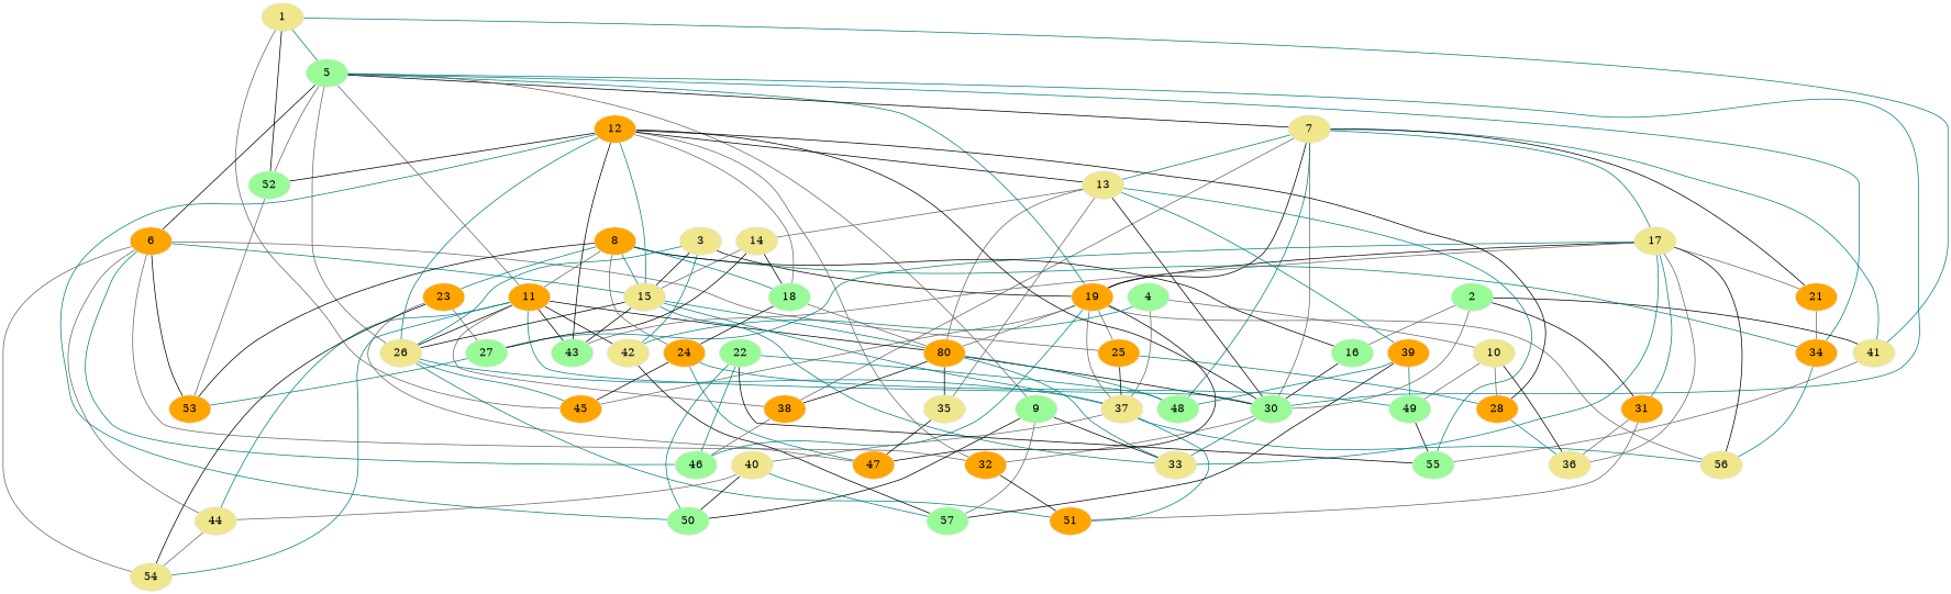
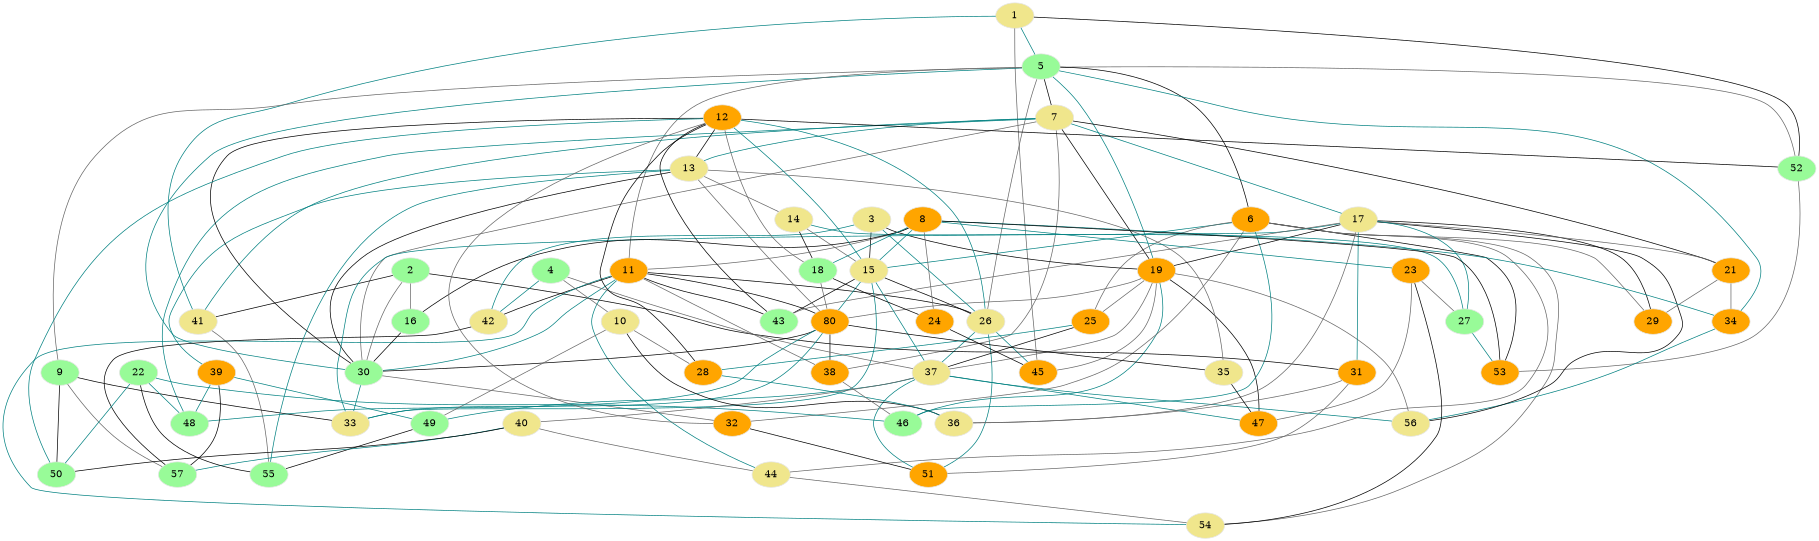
  graph {
    node [color=gray90 fillcolor=orange style=filled]
    edge [color=teal weight=1.0]
    1 [fillcolor=khaki]
    5 [fillcolor=palegreen]
    41 [fillcolor=khaki]
    45
    52 [fillcolor=palegreen]
    30 [fillcolor=palegreen]
    19
    26 [fillcolor=khaki]
    6
    7 [fillcolor=khaki]
    9 [fillcolor=palegreen]
    11
    34
    55 [fillcolor=palegreen]
    53
    2 [fillcolor=palegreen]
    16 [fillcolor=palegreen]
    31
    32
    33 [fillcolor=khaki]
    36 [fillcolor=khaki]
    51
    3 [fillcolor=khaki]
    15 [fillcolor=khaki]
    42 [fillcolor=khaki]
    37 [fillcolor=khaki]
    n27 [label=80]
    43 [fillcolor=palegreen]
    25
    46 [fillcolor=palegreen]
    56 [fillcolor=khaki]
    47
    57 [fillcolor=palegreen]
    4 [fillcolor=palegreen]
    10 [fillcolor=khaki]
    28
    49 [fillcolor=palegreen]
    40 [fillcolor=khaki]
+   29
    44 [fillcolor=khaki]
    54 [fillcolor=khaki]
    13 [fillcolor=khaki]
    17 [fillcolor=khaki]
    21
    38
    48 [fillcolor=palegreen]
    50 [fillcolor=palegreen]
    14 [fillcolor=khaki]
    35 [fillcolor=khaki]
    39
    27 [fillcolor=palegreen]
    8
    18 [fillcolor=palegreen]
    23
    24
    12
    22 [fillcolor=palegreen]
    1 -- 5
    1 -- 41
    1 -- 45 [color=gray40]
    1 -- 52 [color=black]
    5 -- 52 [color=gray40]
    5 -- 30
    5 -- 19
    5 -- 26 [color=gray40 weight=2.0]
    5 -- 6 [color=black weight=2.0]
    5 -- 7 [color=black]
    5 -- 9 [color=gray40]
    5 -- 11 [color=gray40]
    5 -- 34
    41 -- 55 [color=gray40]
    52 -- 53 [color=gray40]
    30 -- 32 [color=gray40]
    30 -- 33
    19 -- 45 [color=gray40]
    19 -- 37 [color=gray40 weight=2.0]
    19 -- n27 [color=gray40]
    19 -- 25 [color=gray40]
    19 -- 46
    19 -- 56 [color=gray40]
    19 -- 47 [color=black]
    26 -- 45
    26 -- 51
    26 -- 37
    6 -- 53 [color=black]
    6 -- 32 [color=gray40]
    6 -- 15
    6 -- 25 [color=gray40]
    6 -- 46
+   6 -- 29 [color=gray40]
    6 -- 44 [color=gray40]
    6 -- 54 [color=gray40]
    7 -- 41
    7 -- 30 [color=gray40 weight=2.0]
    7 -- 19 [color=black]
    7 -- 13
    7 -- 17
    7 -- 21 [color=black]
    7 -- 38 [color=gray40]
    7 -- 48
    9 -- 33 [color=black]
    9 -- 57 [color=gray40]
    9 -- 50 [color=black]
    11 -- 30
    11 -- 26 [color=black]
    11 -- 42 [color=black]
    11 -- n27 [color=black]
    11 -- 43 [color=black]
    11 -- 44
    11 -- 54
    11 -- 38 [color=gray40]
    34 -- 56
    2 -- 41 [color=black]
    2 -- 30 [color=gray40]
    2 -- 16 [color=gray40]
    2 -- 31 [color=black]
    16 -- 30 [color=black weight=2.0]
    31 -- 36 [color=gray40]
    31 -- 51 [color=gray40]
    32 -- 51 [color=black]
    3 -- 19 [color=black]
    3 -- 26
    3 -- 15 [color=black]
    3 -- 42
    15 -- 26 [color=black weight=2.0]
    15 -- 33
    15 -- 37
    15 -- n27 [weight=2.0]
    15 -- 43 [color=black]
    42 -- 57 [color=black]
    37 -- 51
    37 -- 56
-   24 -- 47
-   24 -- 49
+   37 -- 47
+   37 -- 49
    37 -- 40 [color=gray40]
    n27 -- 30 [color=black]
    n27 -- 33
    n27 -- 38 [color=black]
    n27 -- 48
    n27 -- 35 [color=black weight=2.0]
    25 -- 37 [color=black]
    25 -- 28
    4 -- 42
    4 -- 37 [color=gray40 weight=2.0]
    4 -- 10 [color=gray40]
    10 -- 36 [color=black]
    10 -- 28 [color=gray40]
    10 -- 49 [color=gray40]
    28 -- 36
    49 -- 55 [color=black]
    40 -- 57
    40 -- 44 [color=gray40]
    40 -- 50 [color=black]
    44 -- 54 [color=gray40]
    13 -- 30 [color=black]
    13 -- 55
    13 -- n27 [color=gray40]
    13 -- 14 [color=gray40]
    13 -- 35 [color=gray40]
    13 -- 39
    17 -- 19 [color=black]
    17 -- 31
    17 -- 33 [weight=2.0]
    17 -- 36 [color=gray40]
    17 -- 43 [color=gray40]
    17 -- 56 [color=black]
+   17 -- 29 [color=black weight=2.0]
    17 -- 21 [color=gray40]
    17 -- 27
    21 -- 34 [color=gray40]
+   21 -- 29 [color=gray40]
    38 -- 46 [color=gray40]
    14 -- 15 [color=gray40]
-   14 -- 27 [color=black]
+   14 -- 27
    14 -- 18 [color=black]
    35 -- 47 [color=black]
    39 -- 57 [color=black]
    39 -- 49
    39 -- 48
    27 -- 53
    8 -- 11 [color=gray40]
    8 -- 34
    8 -- 53 [color=black]
    8 -- 16 [color=black]
    8 -- 15
    8 -- 18 [weight=4.0]
    8 -- 23
    8 -- 24 [color=gray40 weight=2.0]
    18 -- n27 [color=gray40]
    18 -- 24 [color=black]
    23 -- 47 [color=gray40]
    23 -- 54 [color=black]
    23 -- 27 [color=gray40]
    24 -- 45 [color=black]
    12 -- 52 [color=black]
    12 -- 30 [color=black]
    12 -- 26 [weight=3.0]
    12 -- 32 [color=gray40]
    12 -- 15
    12 -- 43 [color=black]
    12 -- 28 [color=black]
    12 -- 13 [color=black]
    12 -- 50
    12 -- 18 [color=gray40]
    22 -- 55 [color=black]
    22 -- 46
    22 -- 48
    22 -- 50
  }
